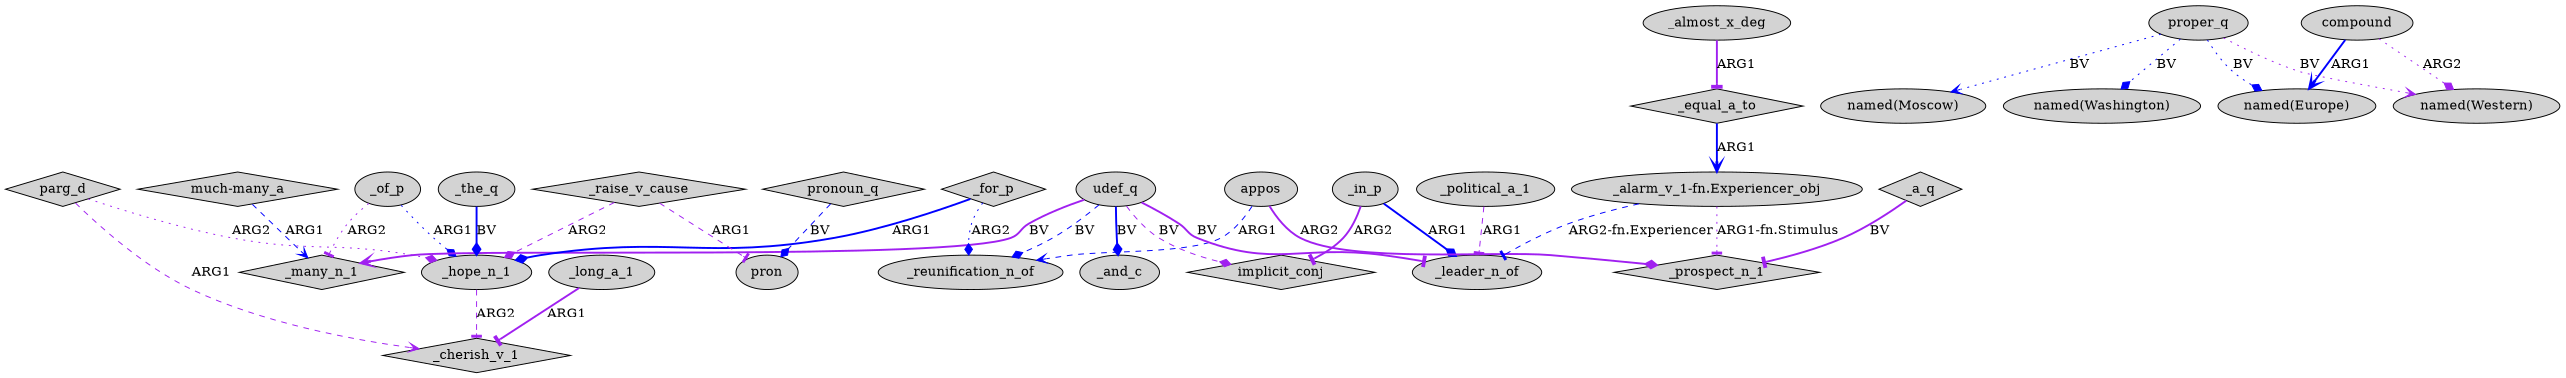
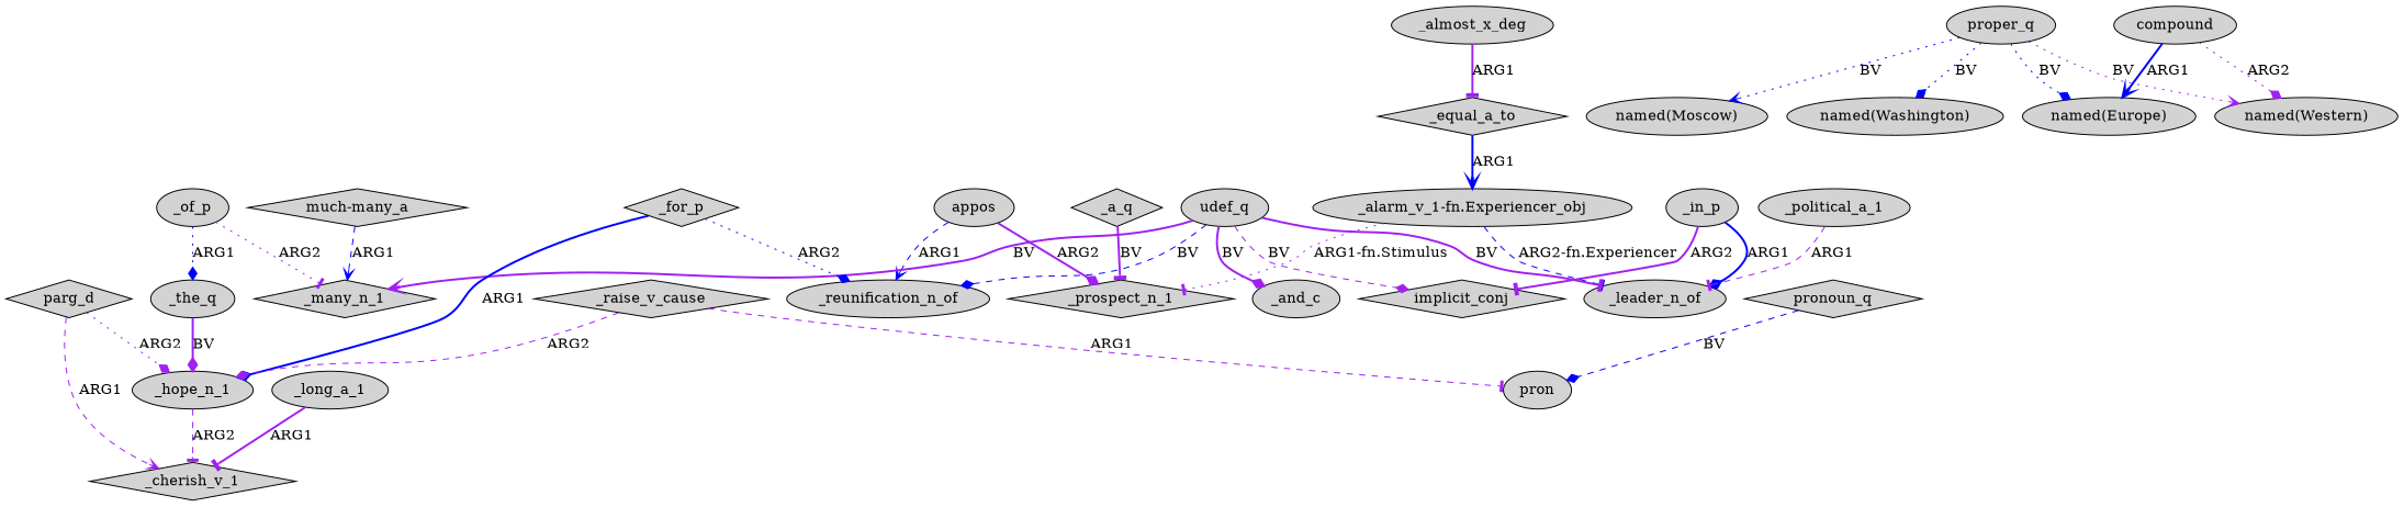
  digraph {
    node [shape=ellipse style=filled]
    edge [arrowhead=diamond color=purple style=bold]
    "much-many_a" [shape=diamond]
    n2 [label=_many_n_1 shape=diamond]
    proper_q
    "named(Moscow)"
    "named(Washington)"
    "named(Europe)"
    "named(Western)"
    _in_p
    _leader_n_of
    implicit_conj [shape=diamond]
    _prospect_n_1 [shape=diamond]
    appos
    _reunification_n_of
    _political_a_1
    _cherish_v_1 [shape=diamond]
    _hope_n_1
    parg_d [shape=diamond]
    _of_p
    "_alarm_v_1-fn.Experiencer_obj"
    udef_q
    _and_c
    _equal_a_to [shape=diamond]
    _almost_x_deg
    compound
    pronoun_q [shape=diamond]
    pron
    _for_p [shape=diamond]
    _a_q [shape=diamond]
    _the_q
    _long_a_1
    _raise_v_cause [shape=diamond]
    "much-many_a" -> n2 [arrowhead=vee color=blue label=ARG1 style=dashed]
    proper_q -> "named(Moscow)" [arrowhead=vee color=blue label=BV style=dotted]
    proper_q -> "named(Washington)" [color=blue label=BV style=dotted]
    proper_q -> "named(Europe)" [color=blue label=BV style=dotted]
    proper_q -> "named(Western)" [arrowhead=vee label=BV style=dotted]
    _in_p -> _leader_n_of [color=blue label=ARG1]
    _in_p -> implicit_conj [arrowhead=tee label=ARG2]
    appos -> _prospect_n_1 [label=ARG2]
    appos -> _reunification_n_of [arrowhead=vee color=blue label=ARG1 style=dashed]
    _political_a_1 -> _leader_n_of [arrowhead=tee label=ARG1 style=dashed]
    _hope_n_1 -> _cherish_v_1 [arrowhead=tee label=ARG2 style=dashed]
    parg_d -> _cherish_v_1 [arrowhead=vee label=ARG1 style=dashed]
    parg_d -> _hope_n_1 [label=ARG2 style=dotted]
    _of_p -> n2 [arrowhead=tee label=ARG2 style=dotted]
-   _of_p -> _hope_n_1 [color=blue label=ARG1 style=dotted]
+   _of_p -> _the_q [color=blue label=ARG1 style=dotted]
    "_alarm_v_1-fn.Experiencer_obj" -> _leader_n_of [arrowhead=tee color=blue label="ARG2-fn.Experiencer" style=dashed]
    "_alarm_v_1-fn.Experiencer_obj" -> _prospect_n_1 [arrowhead=tee label="ARG1-fn.Stimulus" style=dotted]
    udef_q -> n2 [arrowhead=vee label=BV]
    udef_q -> _leader_n_of [arrowhead=tee label=BV]
    udef_q -> implicit_conj [label=BV style=dashed]
    udef_q -> _reunification_n_of [color=blue label=BV style=dashed]
-   udef_q -> _and_c [color=blue label=BV]
+   udef_q -> _and_c [label=BV]
    _equal_a_to -> "_alarm_v_1-fn.Experiencer_obj" [arrowhead=vee color=blue label=ARG1]
    _almost_x_deg -> _equal_a_to [arrowhead=tee label=ARG1]
    compound -> "named(Europe)" [arrowhead=vee color=blue label=ARG1]
    compound -> "named(Western)" [label=ARG2 style=dotted]
    pronoun_q -> pron [color=blue label=BV style=dashed]
    _for_p -> _reunification_n_of [color=blue label=ARG2 style=dotted]
    _for_p -> _hope_n_1 [color=blue label=ARG1]
    _a_q -> _prospect_n_1 [arrowhead=tee label=BV]
-   _the_q -> _hope_n_1 [color=blue label=BV]
+   _the_q -> _hope_n_1 [label=BV]
    _long_a_1 -> _cherish_v_1 [arrowhead=tee label=ARG1]
    _raise_v_cause -> _hope_n_1 [label=ARG2 style=dashed]
    _raise_v_cause -> pron [arrowhead=tee label=ARG1 style=dashed]
  }
